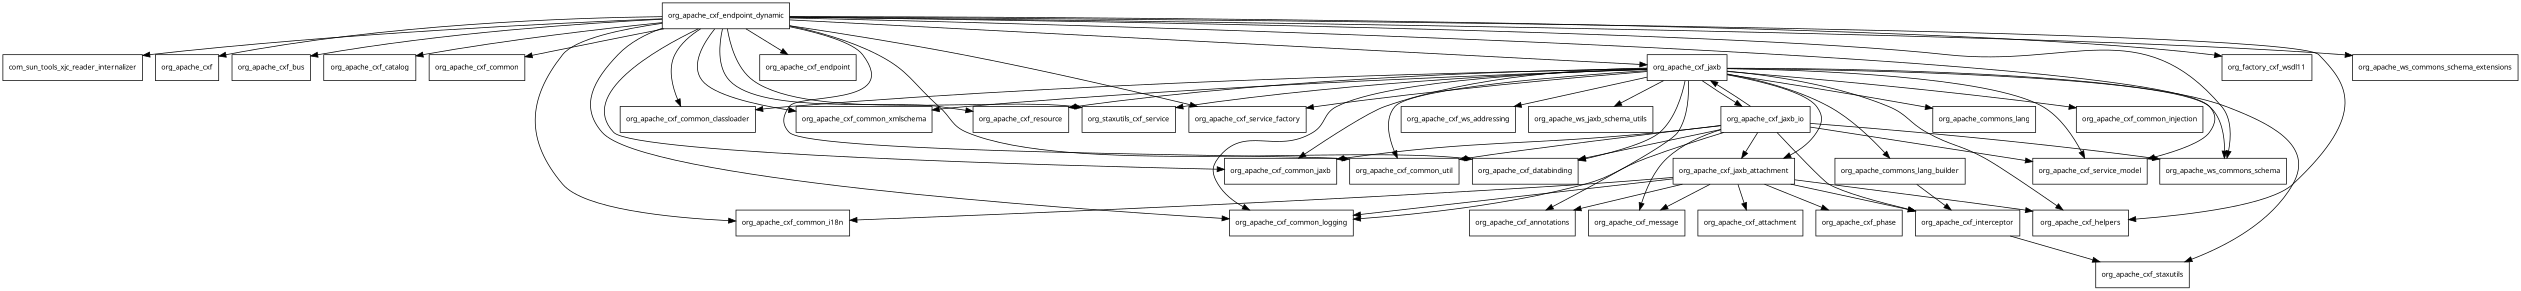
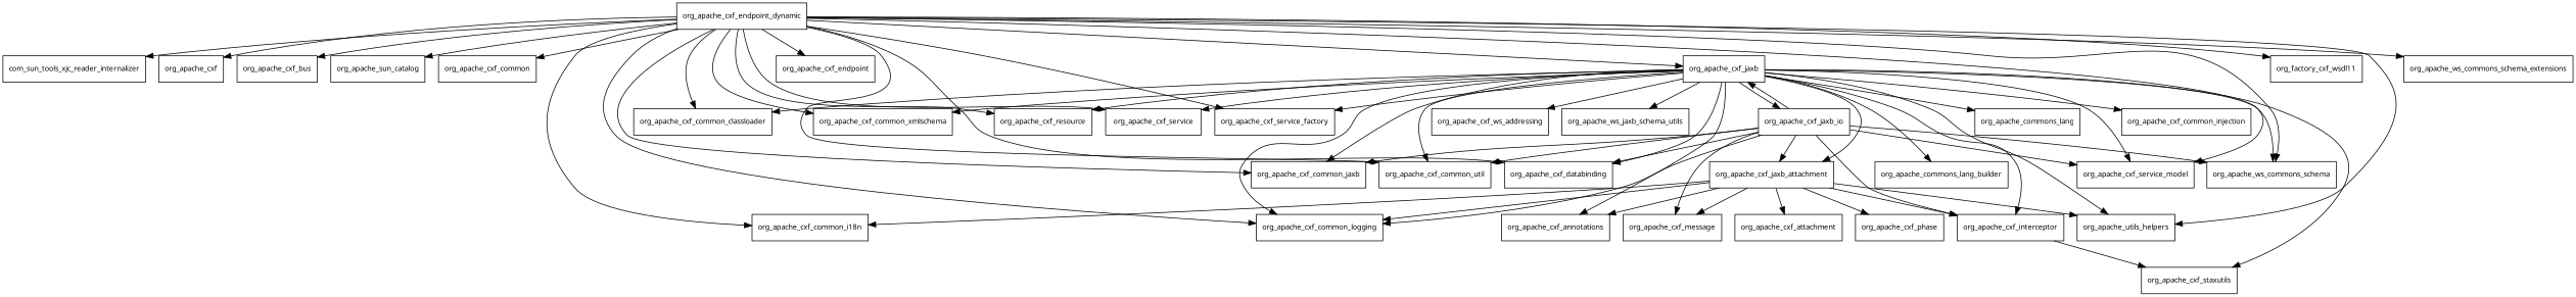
  digraph {
    fontname="Noto Sans"
    node [fontname="Noto Sans" fontsize=10.0 shape=box]
    edge [fontname="Noto Sans"]
    org_apache_cxf_endpoint_dynamic
    com_sun_tools_xjc_reader_internalizer
    org_apache_cxf
    org_apache_cxf_bus
-   org_apache_cxf_catalog
+   org_apache_cxf_catalog [label=org_apache_sun_catalog]
    org_apache_cxf_common
    org_apache_cxf_common_classloader
    org_apache_cxf_common_i18n
    org_apache_cxf_common_jaxb
    org_apache_cxf_common_logging
    org_apache_cxf_common_util
    org_apache_cxf_common_xmlschema
    org_apache_cxf_databinding
    org_apache_cxf_endpoint
-   org_apache_cxf_helpers
+   org_apache_cxf_helpers [label=org_apache_utils_helpers]
    org_apache_cxf_jaxb
    org_apache_cxf_resource
-   org_apache_cxf_service [label=org_staxutils_cxf_service]
+   org_apache_cxf_service
    org_apache_cxf_service_factory
    org_apache_cxf_service_model
    n21 [label=org_factory_cxf_wsdl11]
    org_apache_ws_commons_schema
    org_apache_ws_commons_schema_extensions
    org_apache_cxf_staxutils
    org_apache_commons_lang
    org_apache_commons_lang_builder
    org_apache_cxf_common_injection
    org_apache_cxf_interceptor
    org_apache_cxf_jaxb_attachment
    org_apache_cxf_jaxb_io
    org_apache_cxf_ws_addressing
    n32 [label=org_apache_ws_jaxb_schema_utils]
    org_apache_cxf_annotations
    org_apache_cxf_attachment
    org_apache_cxf_message
    org_apache_cxf_phase
    org_apache_cxf_endpoint_dynamic -> com_sun_tools_xjc_reader_internalizer
    org_apache_cxf_endpoint_dynamic -> org_apache_cxf
    org_apache_cxf_endpoint_dynamic -> org_apache_cxf_bus
    org_apache_cxf_endpoint_dynamic -> org_apache_cxf_catalog
    org_apache_cxf_endpoint_dynamic -> org_apache_cxf_common
    org_apache_cxf_endpoint_dynamic -> org_apache_cxf_common_classloader
    org_apache_cxf_endpoint_dynamic -> org_apache_cxf_common_i18n
    org_apache_cxf_endpoint_dynamic -> org_apache_cxf_common_jaxb
    org_apache_cxf_endpoint_dynamic -> org_apache_cxf_common_logging
    org_apache_cxf_endpoint_dynamic -> org_apache_cxf_common_util
    org_apache_cxf_endpoint_dynamic -> org_apache_cxf_common_xmlschema
    org_apache_cxf_endpoint_dynamic -> org_apache_cxf_databinding
    org_apache_cxf_endpoint_dynamic -> org_apache_cxf_endpoint
    org_apache_cxf_endpoint_dynamic -> org_apache_cxf_helpers
    org_apache_cxf_endpoint_dynamic -> org_apache_cxf_jaxb
    org_apache_cxf_endpoint_dynamic -> org_apache_cxf_resource
    org_apache_cxf_endpoint_dynamic -> org_apache_cxf_service
    org_apache_cxf_endpoint_dynamic -> org_apache_cxf_service_factory
    org_apache_cxf_endpoint_dynamic -> org_apache_cxf_service_model
    org_apache_cxf_endpoint_dynamic -> n21
    org_apache_cxf_endpoint_dynamic -> org_apache_ws_commons_schema
    org_apache_cxf_endpoint_dynamic -> org_apache_ws_commons_schema_extensions
    org_apache_cxf_jaxb -> org_apache_cxf_common_classloader
    org_apache_cxf_jaxb -> org_apache_cxf_common_jaxb
    org_apache_cxf_jaxb -> org_apache_cxf_common_logging
    org_apache_cxf_jaxb -> org_apache_cxf_common_util
    org_apache_cxf_jaxb -> org_apache_cxf_common_xmlschema
    org_apache_cxf_jaxb -> org_apache_cxf_databinding
    org_apache_cxf_jaxb -> org_apache_cxf_helpers
    org_apache_cxf_jaxb -> org_apache_cxf_resource
    org_apache_cxf_jaxb -> org_apache_cxf_service
    org_apache_cxf_jaxb -> org_apache_cxf_service_factory
    org_apache_cxf_jaxb -> org_apache_cxf_service_model
    org_apache_cxf_jaxb -> org_apache_ws_commons_schema
    org_apache_cxf_jaxb -> org_apache_cxf_staxutils
    org_apache_cxf_jaxb -> org_apache_commons_lang
    org_apache_cxf_jaxb -> org_apache_commons_lang_builder
    org_apache_cxf_jaxb -> org_apache_cxf_common_injection
-   org_apache_commons_lang_builder -> org_apache_cxf_interceptor
+   org_apache_cxf_jaxb -> org_apache_cxf_interceptor
    org_apache_cxf_jaxb -> org_apache_cxf_jaxb_attachment
    org_apache_cxf_jaxb -> org_apache_cxf_jaxb_io
    org_apache_cxf_jaxb -> org_apache_cxf_ws_addressing
    org_apache_cxf_jaxb -> n32
    org_apache_cxf_jaxb -> org_apache_cxf_annotations
    org_apache_cxf_interceptor -> org_apache_cxf_staxutils
    org_apache_cxf_jaxb_attachment -> org_apache_cxf_common_i18n
    org_apache_cxf_jaxb_attachment -> org_apache_cxf_common_logging
    org_apache_cxf_jaxb_attachment -> org_apache_cxf_helpers
    org_apache_cxf_jaxb_attachment -> org_apache_cxf_interceptor
    org_apache_cxf_jaxb_attachment -> org_apache_cxf_annotations
    org_apache_cxf_jaxb_attachment -> org_apache_cxf_attachment
    org_apache_cxf_jaxb_attachment -> org_apache_cxf_message
    org_apache_cxf_jaxb_attachment -> org_apache_cxf_phase
    org_apache_cxf_jaxb_io -> org_apache_cxf_common_jaxb
    org_apache_cxf_jaxb_io -> org_apache_cxf_common_logging
    org_apache_cxf_jaxb_io -> org_apache_cxf_common_util
    org_apache_cxf_jaxb_io -> org_apache_cxf_databinding
    org_apache_cxf_jaxb_io -> org_apache_cxf_jaxb
    org_apache_cxf_jaxb_io -> org_apache_cxf_service_model
    org_apache_cxf_jaxb_io -> org_apache_ws_commons_schema
    org_apache_cxf_jaxb_io -> org_apache_cxf_interceptor
    org_apache_cxf_jaxb_io -> org_apache_cxf_jaxb_attachment
    org_apache_cxf_jaxb_io -> org_apache_cxf_message
  }
